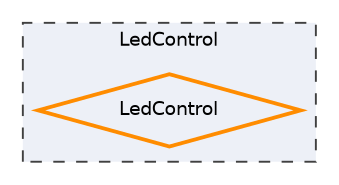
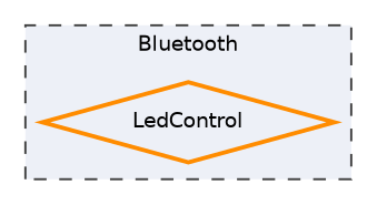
  digraph {
    compound=true
    n1 [color=darkorange fillcolor="#edf0f7" fontname=Helvetica fontsize=10 height=0.2 label=LedControl shape=diamond style="filled,bold" width=0.4]
    subgraph cluster_1 {
      bgcolor="#edf0f7"
      fontname=Helvetica
      fontsize=10
-     label=LedControl
+     label=Bluetooth
      pencolor=grey25
      style="filled,dashed"
      n1
    }
  }
